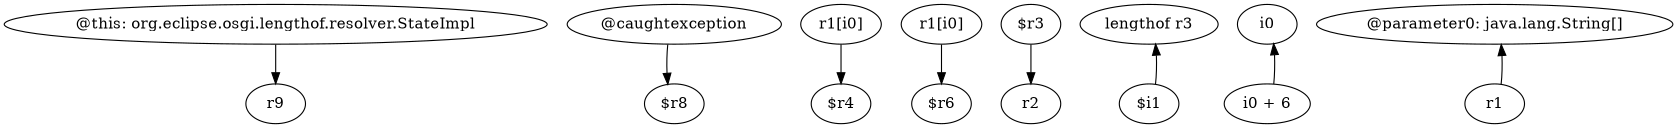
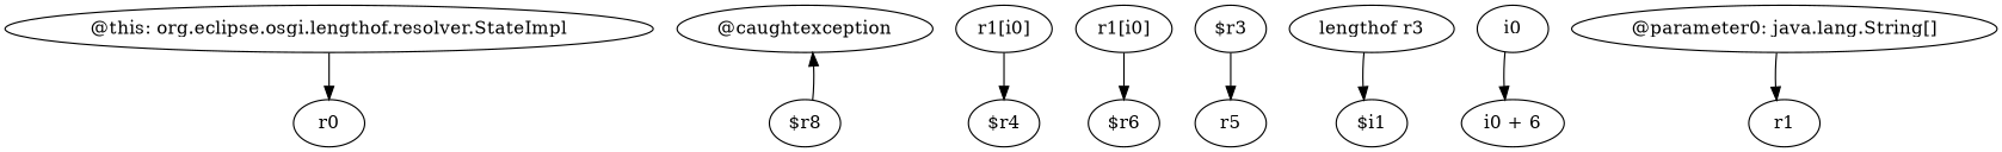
  digraph {
    n1 [label="@this: org.eclipse.osgi.lengthof.resolver.StateImpl"]
-   n2 [label=r9]
+   n2 [label=r0]
    n3 [label="@caughtexception"]
    n4 [label="$r8"]
    n5 [label="r1[i0]"]
    n6 [label="$r4"]
    n7 [label="r1[i0]"]
    n8 [label="$r6"]
    n9 [label="$r3"]
-   n10 [label=r2]
+   n10 [label=r5]
    n11 [label="lengthof r3"]
    n12 [label="$i1"]
    n13 [label=i0]
    n14 [label="i0 + 6"]
    n15 [label="@parameter0: java.lang.String[]"]
    n16 [label=r1]
    n1 -> n2
-   n3 -> n4
+   n4 -> n3
    n5 -> n6
    n7 -> n8
    n9 -> n10
-   n12 -> n11
-   n14 -> n13
-   n16 -> n15
+   n11 -> n12
+   n13 -> n14
+   n15 -> n16
  }
